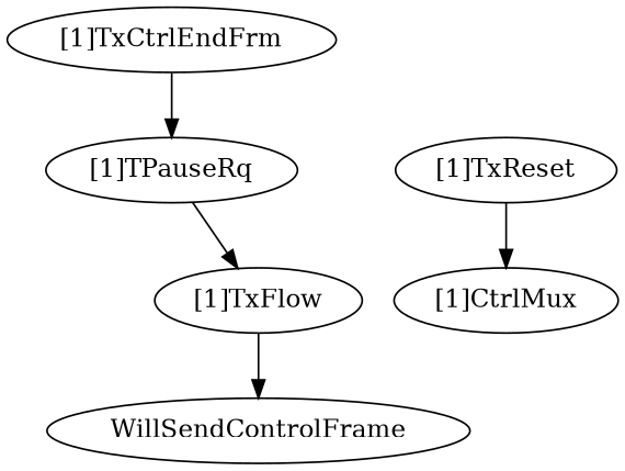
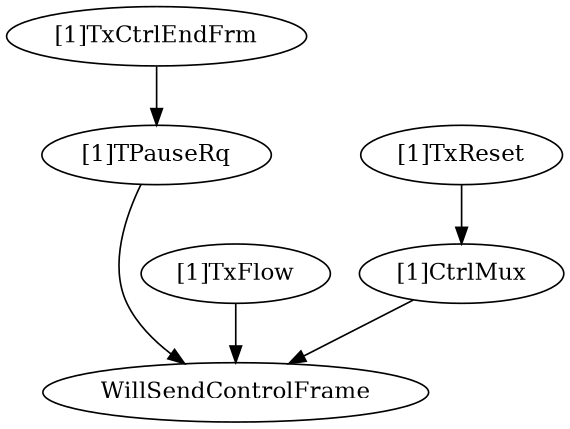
  strict digraph {
    node [complexity=2 importance=0.0789573665847 rank=0.0394786832924]
    "[1]TxCtrlEndFrm" [importance=0.155903316629 rank=0.0779516583143]
    "[1]TPauseRq"
    WillSendControlFrame [complexity=0 importance=0.0606169198376 rank=0.0]
    "[1]TxReset" [complexity=1 importance=0.20019120626 rank=0.20019120626]
    "[1]CtrlMux" [importance=0.161020918842 rank=0.0805104594212]
    "[1]TxFlow"
    "[1]TxCtrlEndFrm" -> "[1]TPauseRq"
-   "[1]TPauseRq" -> "[1]TxFlow"
+   "[1]TPauseRq" -> WillSendControlFrame
    "[1]TxReset" -> "[1]CtrlMux"
+   "[1]CtrlMux" -> WillSendControlFrame
    "[1]TxFlow" -> WillSendControlFrame
  }
